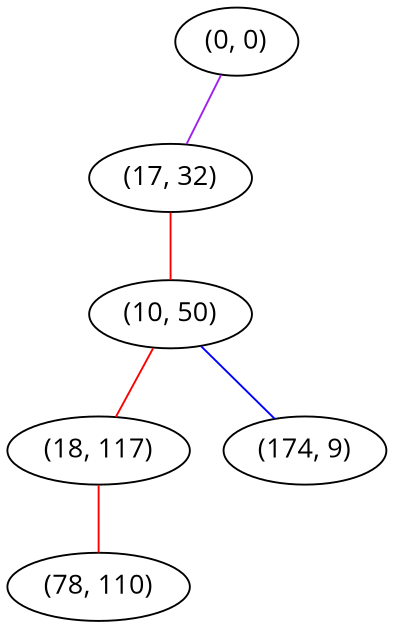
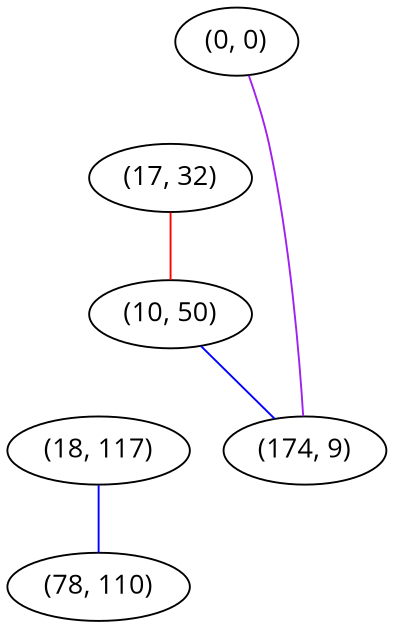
  graph {
    fontname="Open Sans"
    node [fontname="Open Sans"]
    edge [color=red fontname="Open Sans" weight=3]
    "(0, 0)"
    "(17, 32)"
    "(10, 50)"
    "(18, 117)"
    "(174, 9)"
    n6 [label="(78, 110)"]
-   "(0, 0)" -- "(17, 32)" [color=purple weight=4]
+   "(0, 0)" -- "(174, 9)" [color=purple weight=4]
    "(17, 32)" -- "(10, 50)"
-   "(10, 50)" -- "(18, 117)" [weight=1]
    "(10, 50)" -- "(174, 9)" [color=blue]
-   "(18, 117)" -- n6
+   "(18, 117)" -- n6 [color=blue]
  }
